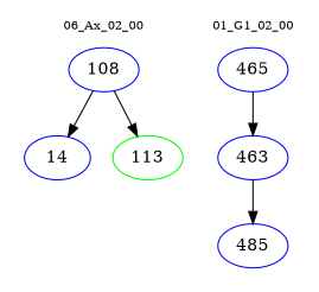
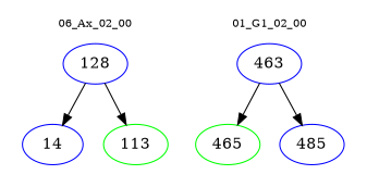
  digraph {
    node [color=blue]
    edge [color=black]
-   n1 [label=108]
+   n1 [label=128]
    n2 [label=14]
    n3 [color=green label=113]
    n4 [label=463]
-   n5 [label=465]
+   n5 [color=green label=465]
    n6 [label=485]
    subgraph cluster_1 {
      color=white
      fontsize=10
      label="06_Ax_02_00"
      n1
      n2
      n3
    }
    subgraph cluster_2 {
      color=white
      fontsize=10
      label="01_G1_02_00"
      n4
      n5
      n6
    }
    n1 -> n2
    n1 -> n3
-   n5 -> n4
+   n4 -> n5
    n4 -> n6
  }
